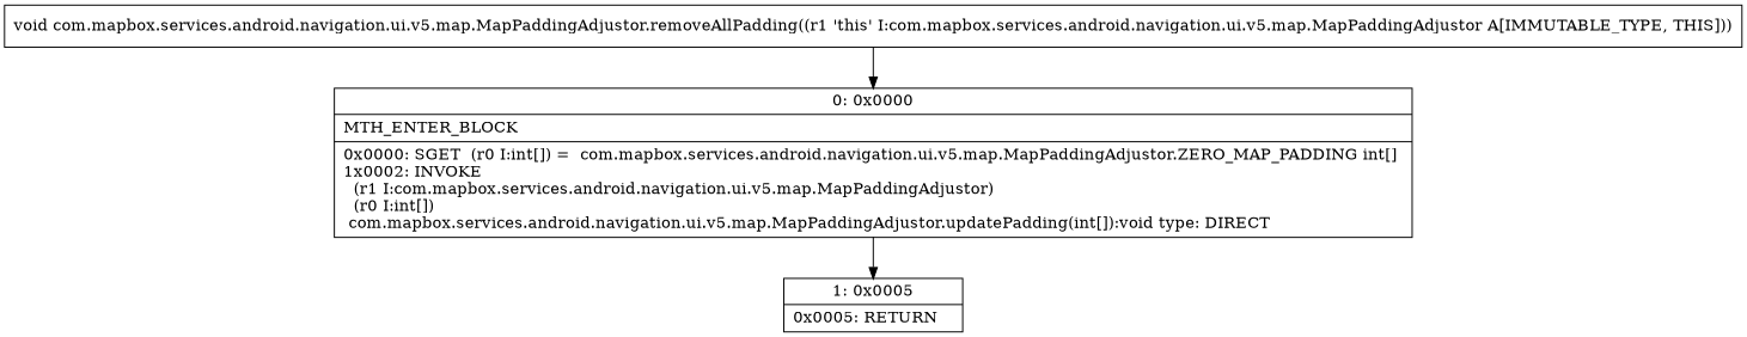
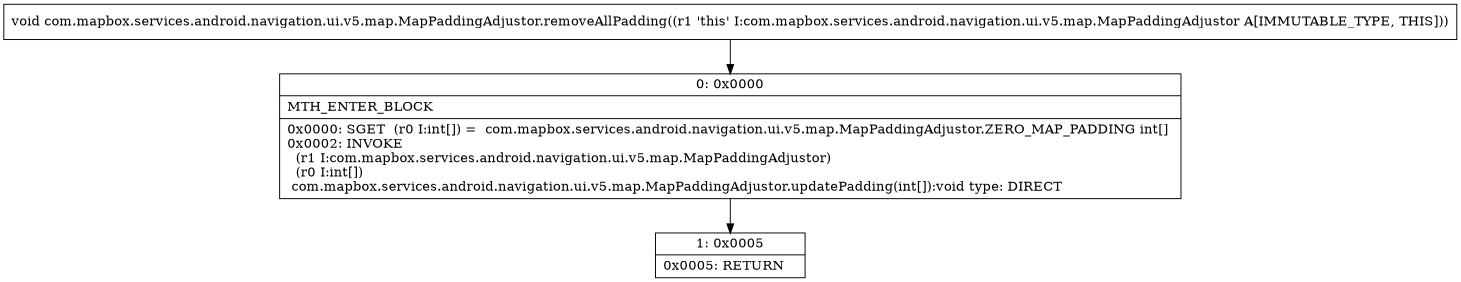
  digraph {
    node [shape=record]
-   n1 [label="{0\:\ 0x0000|MTH_ENTER_BLOCK\l|0x0000: SGET  (r0 I:int[]) =  com.mapbox.services.android.navigation.ui.v5.map.MapPaddingAdjustor.ZERO_MAP_PADDING int[] \l1x0002: INVOKE  \l  (r1 I:com.mapbox.services.android.navigation.ui.v5.map.MapPaddingAdjustor)\l  (r0 I:int[])\l com.mapbox.services.android.navigation.ui.v5.map.MapPaddingAdjustor.updatePadding(int[]):void type: DIRECT \l}"]
+   n1 [label="{0\:\ 0x0000|MTH_ENTER_BLOCK\l|0x0000: SGET  (r0 I:int[]) =  com.mapbox.services.android.navigation.ui.v5.map.MapPaddingAdjustor.ZERO_MAP_PADDING int[] \l0x0002: INVOKE  \l  (r1 I:com.mapbox.services.android.navigation.ui.v5.map.MapPaddingAdjustor)\l  (r0 I:int[])\l com.mapbox.services.android.navigation.ui.v5.map.MapPaddingAdjustor.updatePadding(int[]):void type: DIRECT \l}"]
    n2 [label="{1\:\ 0x0005|0x0005: RETURN   \l}"]
    n3 [label="{void com.mapbox.services.android.navigation.ui.v5.map.MapPaddingAdjustor.removeAllPadding((r1 'this' I:com.mapbox.services.android.navigation.ui.v5.map.MapPaddingAdjustor A[IMMUTABLE_TYPE, THIS])) }"]
    n1 -> n2
    n3 -> n1
  }
